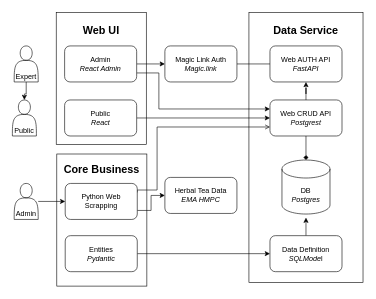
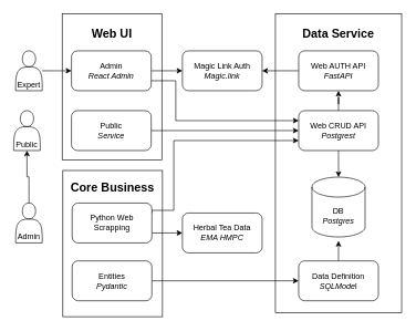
  <mxCell id="0" />
  <mxCell id="1" parent="0" />
  <mxCell id="2" value="&lt;p style=&quot;line-height: 120%;&quot;&gt;&lt;b&gt;&lt;font style=&quot;font-size: 18px;&quot;&gt;Core Business&lt;/font&gt;&lt;/b&gt;&lt;/p&gt;" style="rounded=0;whiteSpace=wrap;html=1;horizontal=1;labelPosition=center;verticalLabelPosition=middle;align=center;verticalAlign=top;" parent="1" vertex="1"><mxGeometry x="94" y="256" width="150" height="220" as="geometry" /></mxCell>
  <mxCell id="3" value="&lt;h2 style=&quot;line-height: 110%;&quot;&gt;Data Service&lt;br&gt;&lt;/h2&gt;" style="rounded=0;whiteSpace=wrap;html=1;horizontal=1;labelPosition=center;verticalLabelPosition=middle;align=center;verticalAlign=top;" parent="1" vertex="1"><mxGeometry x="414" y="20" width="190" height="450" as="geometry" /></mxCell>
  <mxCell id="4" value="&lt;div&gt;DB&lt;/div&gt;&lt;div&gt;&lt;i&gt;Postgres&lt;/i&gt;&lt;br&gt;&lt;/div&gt;" style="shape=cylinder3;whiteSpace=wrap;html=1;boundedLbl=1;backgroundOutline=1;size=15;" parent="1" vertex="1"><mxGeometry x="469" y="266" width="80" height="90" as="geometry" /></mxCell>
- <mxCell id="5" style="edgeStyle=orthogonalEdgeStyle;rounded=0;orthogonalLoop=1;jettySize=auto;html=1;endArrow=diamond;" parent="1" source="7" target="4" edge="1"><mxGeometry relative="1" as="geometry" /></mxCell>
+ <mxCell id="5" style="edgeStyle=orthogonalEdgeStyle;rounded=0;orthogonalLoop=1;jettySize=auto;html=1;" parent="1" source="7" target="4" edge="1"><mxGeometry relative="1" as="geometry" /></mxCell>
  <mxCell id="6" style="edgeStyle=orthogonalEdgeStyle;rounded=0;orthogonalLoop=1;jettySize=auto;html=1;" parent="1" source="7" target="20" edge="1"><mxGeometry relative="1" as="geometry" /></mxCell>
  <mxCell id="7" value="&lt;div&gt;Web CRUD API&lt;/div&gt;&lt;div&gt;&lt;i&gt;Postgrest&lt;/i&gt;&lt;br&gt;&lt;/div&gt;" style="rounded=1;whiteSpace=wrap;html=1;" parent="1" vertex="1"><mxGeometry x="449" y="166" width="120" height="60" as="geometry" /></mxCell>
  <mxCell id="8" style="edgeStyle=orthogonalEdgeStyle;rounded=0;orthogonalLoop=1;jettySize=auto;html=1;" parent="1" source="9" edge="1"><mxGeometry relative="1" as="geometry"><mxPoint x="509" y="362" as="targetPoint" /></mxGeometry></mxCell>
  <mxCell id="9" value="&lt;div&gt;Data Definition&lt;/div&gt;&lt;div&gt;&lt;i&gt;SQLMode&lt;/i&gt;l&lt;br&gt;&lt;/div&gt;" style="rounded=1;whiteSpace=wrap;html=1;" parent="1" vertex="1"><mxGeometry x="449" y="392" width="120" height="60" as="geometry" /></mxCell>
- <mxCell id="10" style="edgeStyle=orthogonalEdgeStyle;rounded=0;orthogonalLoop=1;jettySize=auto;html=1;entryX=0;entryY=0.75;entryDx=0;entryDy=0;exitX=1;exitY=0.25;exitDx=0;exitDy=0;endArrow=open;" parent="1" source="18" target="7" edge="1"><mxGeometry relative="1" as="geometry"><mxPoint x="223" y="346" as="sourcePoint" /><Array as="points"><mxPoint x="228" y="316" /><mxPoint x="261" y="316" /><mxPoint x="261" y="211" /></Array></mxGeometry></mxCell>
+ <mxCell id="10" style="edgeStyle=orthogonalEdgeStyle;rounded=0;orthogonalLoop=1;jettySize=auto;html=1;entryX=0;entryY=0.75;entryDx=0;entryDy=0;exitX=1;exitY=0.25;exitDx=0;exitDy=0;" parent="1" source="18" target="7" edge="1"><mxGeometry relative="1" as="geometry"><mxPoint x="223" y="346" as="sourcePoint" /><Array as="points"><mxPoint x="228" y="316" /><mxPoint x="261" y="316" /><mxPoint x="261" y="211" /></Array></mxGeometry></mxCell>
  <mxCell id="11" value="&lt;p style=&quot;line-height: 120%;&quot;&gt;&lt;/p&gt;&lt;h2 style=&quot;line-height: 110%;&quot;&gt;Web UI&lt;br&gt;&lt;/h2&gt;&lt;p&gt;&lt;/p&gt;" style="rounded=0;whiteSpace=wrap;html=1;horizontal=1;labelPosition=center;verticalLabelPosition=middle;align=center;verticalAlign=top;" parent="1" vertex="1"><mxGeometry x="93" y="20" width="150" height="220" as="geometry" /></mxCell>
  <mxCell id="12" style="edgeStyle=orthogonalEdgeStyle;rounded=0;orthogonalLoop=1;jettySize=auto;html=1;entryX=0;entryY=0.25;entryDx=0;entryDy=0;exitX=1;exitY=0.75;exitDx=0;exitDy=0;" parent="1" source="14" target="7" edge="1"><mxGeometry relative="1" as="geometry"><Array as="points"><mxPoint x="264" y="121" /><mxPoint x="264" y="181" /></Array></mxGeometry></mxCell>
  <mxCell id="13" style="edgeStyle=orthogonalEdgeStyle;rounded=0;orthogonalLoop=1;jettySize=auto;html=1;entryX=0;entryY=0.5;entryDx=0;entryDy=0;" parent="1" source="14" target="21" edge="1"><mxGeometry relative="1" as="geometry" /></mxCell>
  <mxCell id="14" value="&lt;div&gt;Admin&lt;/div&gt;&lt;div&gt;&lt;i&gt;React Admin&lt;/i&gt;&lt;br&gt;&lt;/div&gt;" style="rounded=1;whiteSpace=wrap;html=1;" parent="1" vertex="1"><mxGeometry x="107" y="76" width="120" height="60" as="geometry" /></mxCell>
  <mxCell id="15" style="edgeStyle=orthogonalEdgeStyle;rounded=0;orthogonalLoop=1;jettySize=auto;html=1;entryX=0;entryY=0.5;entryDx=0;entryDy=0;" parent="1" source="16" target="7" edge="1"><mxGeometry relative="1" as="geometry" /></mxCell>
- <mxCell id="16" value="&lt;div&gt;Public&lt;/div&gt;&lt;div&gt;&lt;i&gt;React&lt;/i&gt;&lt;br&gt;&lt;/div&gt;" style="rounded=1;whiteSpace=wrap;html=1;" parent="1" vertex="1"><mxGeometry x="107" y="166" width="120" height="60" as="geometry" /></mxCell>
+ <mxCell id="16" value="&lt;div&gt;Public&lt;/div&gt;&lt;div&gt;&lt;i&gt;Service&lt;/i&gt;&lt;br&gt;&lt;/div&gt;" style="rounded=1;whiteSpace=wrap;html=1;" parent="1" vertex="1"><mxGeometry x="107" y="166" width="120" height="60" as="geometry" /></mxCell>
  <mxCell id="17" style="edgeStyle=orthogonalEdgeStyle;rounded=0;orthogonalLoop=1;jettySize=auto;html=1;exitX=1;exitY=0.75;exitDx=0;exitDy=0;entryX=0;entryY=0.5;entryDx=0;entryDy=0;" edge="1" parent="1" source="18" target="29"><mxGeometry relative="1" as="geometry" /></mxCell>
  <mxCell id="18" value="&lt;div&gt;Python Web Scrapping&lt;br&gt;&lt;/div&gt;" style="rounded=1;whiteSpace=wrap;html=1;" parent="1" vertex="1"><mxGeometry x="108" y="305" width="120" height="60" as="geometry" /></mxCell>
- <mxCell id="19" style="edgeStyle=orthogonalEdgeStyle;rounded=0;orthogonalLoop=1;jettySize=auto;html=1;endArrow=none;" parent="1" source="20" target="21" edge="1"><mxGeometry relative="1" as="geometry" /></mxCell>
+ <mxCell id="19" style="edgeStyle=orthogonalEdgeStyle;rounded=0;orthogonalLoop=1;jettySize=auto;html=1;" parent="1" source="20" target="21" edge="1"><mxGeometry relative="1" as="geometry" /></mxCell>
  <mxCell id="20" value="&lt;div&gt;Web AUTH API&lt;/div&gt;&lt;div&gt;&lt;i&gt;FastAPI&lt;/i&gt;&lt;br&gt;&lt;/div&gt;" style="rounded=1;whiteSpace=wrap;html=1;" parent="1" vertex="1"><mxGeometry x="449" y="76" width="120" height="60" as="geometry" /></mxCell>
  <mxCell id="21" value="&lt;div&gt;Magic Link Auth&lt;br&gt;&lt;/div&gt;&lt;div&gt;&lt;i&gt;Magic.link&lt;/i&gt;&lt;br&gt;&lt;/div&gt;" style="rounded=1;whiteSpace=wrap;html=1;" parent="1" vertex="1"><mxGeometry x="274" y="76" width="120" height="60" as="geometry" /></mxCell>
- <mxCell id="22" style="edgeStyle=orthogonalEdgeStyle;rounded=0;orthogonalLoop=1;jettySize=auto;html=1;" parent="1" source="23" target="24" edge="1"><mxGeometry relative="1" as="geometry" /></mxCell>
+ <mxCell id="22" style="edgeStyle=orthogonalEdgeStyle;rounded=0;orthogonalLoop=1;jettySize=auto;html=1;entryX=0;entryY=0.5;entryDx=0;entryDy=0;" parent="1" source="23" target="14" edge="1"><mxGeometry relative="1" as="geometry" /></mxCell>
  <mxCell id="23" value="Expert" style="shape=actor;whiteSpace=wrap;html=1;verticalAlign=bottom;" parent="1" vertex="1"><mxGeometry x="23" y="76" width="40" height="60" as="geometry" /></mxCell>
  <mxCell id="24" value="Public" style="shape=actor;whiteSpace=wrap;html=1;verticalAlign=bottom;" parent="1" vertex="1"><mxGeometry x="20" y="166" width="40" height="60" as="geometry" /></mxCell>
- <mxCell id="25" style="edgeStyle=orthogonalEdgeStyle;rounded=0;orthogonalLoop=1;jettySize=auto;html=1;" parent="1" source="26" target="18" edge="1"><mxGeometry relative="1" as="geometry" /></mxCell>
+ <mxCell id="25" style="edgeStyle=orthogonalEdgeStyle;rounded=0;orthogonalLoop=1;jettySize=auto;html=1;" parent="1" source="26" target="24" edge="1"><mxGeometry relative="1" as="geometry" /></mxCell>
  <mxCell id="26" value="Admin" style="shape=actor;whiteSpace=wrap;html=1;verticalAlign=bottom;" parent="1" vertex="1"><mxGeometry x="23" y="305" width="40" height="60" as="geometry" /></mxCell>
  <mxCell id="27" style="edgeStyle=orthogonalEdgeStyle;rounded=0;orthogonalLoop=1;jettySize=auto;html=1;exitX=1;exitY=0.5;exitDx=0;exitDy=0;" edge="1" parent="1" source="28" target="9"><mxGeometry relative="1" as="geometry" /></mxCell>
  <mxCell id="28" value="&lt;div&gt;Entities&lt;br&gt;&lt;i&gt;Pydantic&lt;/i&gt;&lt;br&gt;&lt;/div&gt;" style="rounded=1;whiteSpace=wrap;html=1;" vertex="1" parent="1"><mxGeometry x="108" y="392" width="120" height="60" as="geometry" /></mxCell>
- <mxCell id="29" value="&lt;div&gt;Herbal Tea Data&lt;br&gt;&lt;/div&gt;&lt;div&gt;&lt;i&gt;EMA HMPC&lt;/i&gt;&lt;br&gt;&lt;/div&gt;" style="rounded=1;whiteSpace=wrap;html=1;" vertex="1" parent="1"><mxGeometry x="274" y="295" width="120" height="60" as="geometry" /></mxCell>
+ <mxCell id="29" value="&lt;div&gt;Herbal Tea Data&lt;br&gt;&lt;/div&gt;&lt;div&gt;&lt;i&gt;EMA HMPC&lt;/i&gt;&lt;br&gt;&lt;/div&gt;" style="rounded=1;whiteSpace=wrap;html=1;" vertex="1" parent="1"><mxGeometry x="274" y="320" width="120" height="60" as="geometry" /></mxCell>
